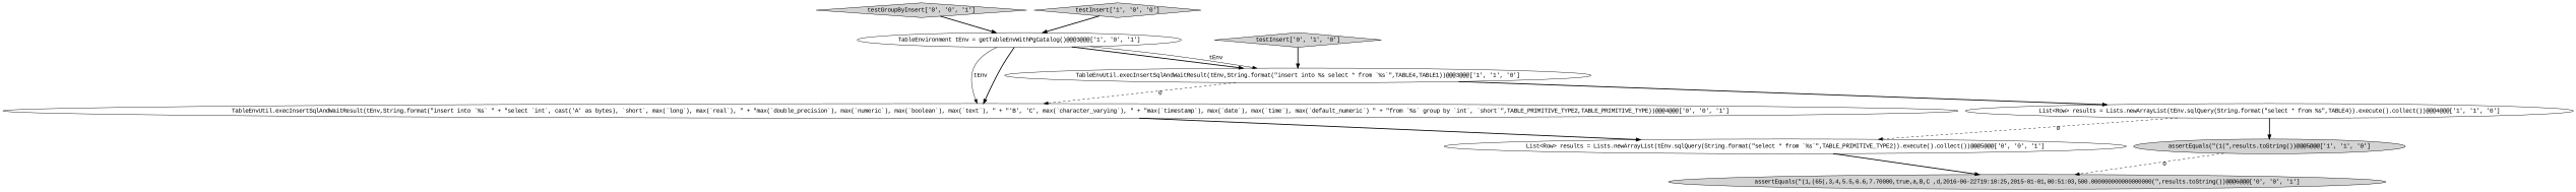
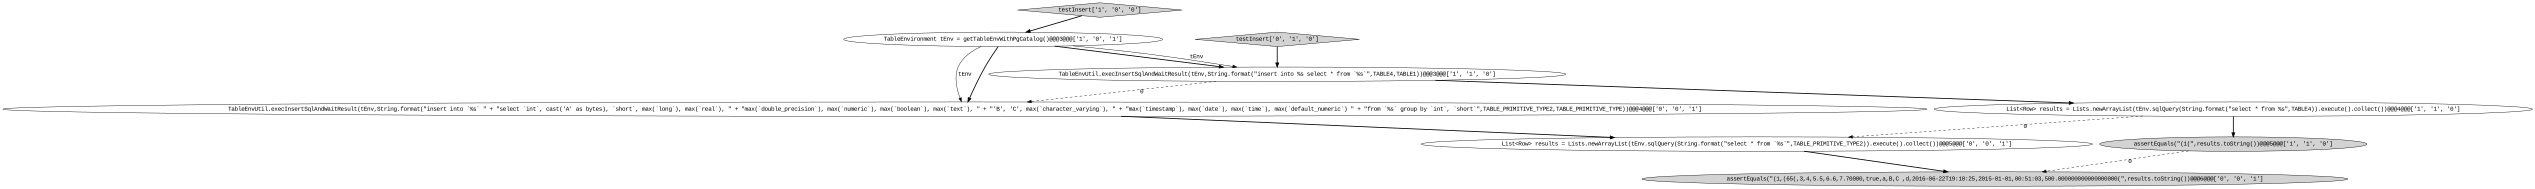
  digraph {
    fontname="Liberation Mono"
    node [fillcolor=white shape=ellipse style=filled fontname="Liberation Mono"]
    edge [style=bold fontname="Liberation Mono"]
    n1 [label="TableEnvUtil.execInsertSqlAndWaitResult(tEnv,String.format(\"insert into `%s` \" + \"select `int`, cast('A' as bytes), `short`, max(`long`), max(`real`), \" + \"max(`double_precision`), max(`numeric`), max(`boolean`), max(`text`), \" + \"'B', 'C', max(`character_varying`), \" + \"max(`timestamp`), max(`date`), max(`time`), max(`default_numeric`) \" + \"from `%s` group by `int`, `short`\",TABLE_PRIMITIVE_TYPE2,TABLE_PRIMITIVE_TYPE))@@@4@@@['0', '0', '1']"]
    n2 [label="List<Row> results = Lists.newArrayList(tEnv.sqlQuery(String.format(\"select * from `%s`\",TABLE_PRIMITIVE_TYPE2)).execute().collect())@@@5@@@['0', '0', '1']"]
    n3 [fillcolor=lightgray label="assertEquals(\"(1,(65(,3,4,5.5,6.6,7.70000,true,a,B,C ,d,2016-06-22T19:10:25,2015-01-01,00:51:03,500.000000000000000000(\",results.toString())@@@6@@@['0', '0', '1']"]
-   n4 [fillcolor=lightgray label="testGroupByInsert['0', '0', '1']" shape=diamond]
    n5 [label="TableEnvironment tEnv = getTableEnvWithPgCatalog()@@@3@@@['1', '0', '1']"]
    n6 [fillcolor=lightgray label="testInsert['1', '0', '0']" shape=diamond]
    n7 [label="TableEnvUtil.execInsertSqlAndWaitResult(tEnv,String.format(\"insert into %s select * from `%s`\",TABLE4,TABLE1))@@@3@@@['1', '1', '0']"]
    n8 [label="List<Row> results = Lists.newArrayList(tEnv.sqlQuery(String.format(\"select * from %s\",TABLE4)).execute().collect())@@@4@@@['1', '1', '0']"]
    n9 [fillcolor=lightgray label="testInsert['0', '1', '0']" shape=diamond]
    n10 [fillcolor=lightgray label="assertEquals(\"(1(\",results.toString())@@@5@@@['1', '1', '0']"]
    n1 -> n2
    n2 -> n3
-   n4 -> n5
    n5 -> n1 [label=tEnv style=solid]
    n5 -> n1
    n5 -> n7
    n5 -> n7 [label=tEnv style=solid]
    n6 -> n5
    n7 -> n1 [label=0 style=dashed]
    n7 -> n8
    n8 -> n2 [label=0 style=dashed]
    n8 -> n10
    n9 -> n7
    n10 -> n3 [label=0 style=dashed]
  }
